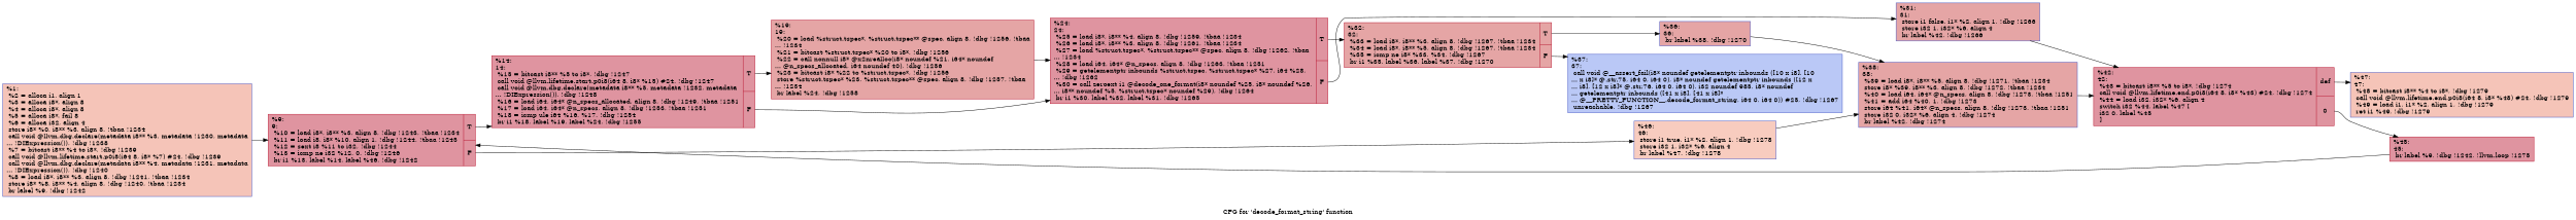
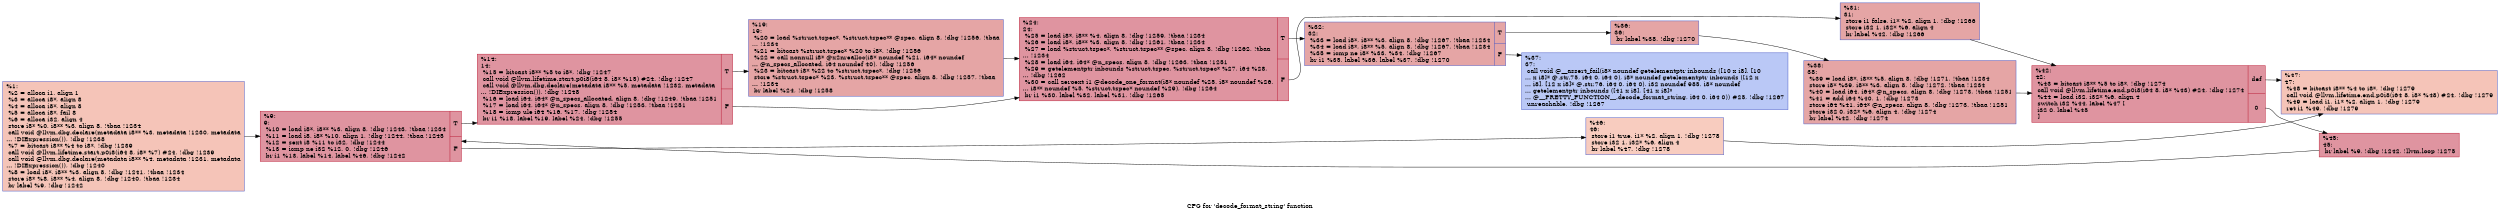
  digraph {
    label="CFG for 'decode_format_string' function"
    rankdir=LR
    node [color="#3d50c3ff" fillcolor="#b70d2870" shape=record style=filled]
    n1 [fillcolor="#e97a5f70" label="{%1:\l  %2 = alloca i1, align 1\l  %3 = alloca i8*, align 8\l  %4 = alloca i8*, align 8\l  %5 = alloca i8*, fail 8\l  %6 = alloca i32, align 4\l  store i8* %0, i8** %3, align 8, !tbaa !1234\l  call void @llvm.dbg.declare(metadata i8** %3, metadata !1230, metadata\l... !DIExpression()), !dbg !1238\l  %7 = bitcast i8** %4 to i8*, !dbg !1239\l  call void @llvm.lifetime.start.p0i8(i64 8, i8* %7) #24, !dbg !1239\l  call void @llvm.dbg.declare(metadata i8** %4, metadata !1231, metadata\l... !DIExpression()), !dbg !1240\l  %8 = load i8*, i8** %3, align 8, !dbg !1241, !tbaa !1234\l  store i8* %8, i8** %4, align 8, !dbg !1240, !tbaa !1234\l  br label %9, !dbg !1242\l}"]
    n2 [color="#b70d28ff" label="{%9:\l9:                                                \l  %10 = load i8*, i8** %3, align 8, !dbg !1243, !tbaa !1234\l  %11 = load i8, i8* %10, align 1, !dbg !1244, !tbaa !1245\l  %12 = sext i8 %11 to i32, !dbg !1244\l  %13 = icmp ne i32 %12, 0, !dbg !1246\l  br i1 %13, label %14, label %46, !dbg !1242\l|{<s0>T|<s1>F}}"]
    n3 [color="#b70d28ff" label="{%14:\l14:                                               \l  %15 = bitcast i8** %5 to i8*, !dbg !1247\l  call void @llvm.lifetime.start.p0i8(i64 8, i8* %15) #24, !dbg !1247\l  call void @llvm.dbg.declare(metadata i8** %5, metadata !1232, metadata\l... !DIExpression()), !dbg !1248\l  %16 = load i64, i64* @n_specs_allocated, align 8, !dbg !1249, !tbaa !1251\l  %17 = load i64, i64* @n_specs, align 8, !dbg !1253, !tbaa !1251\l  %18 = icmp ule i64 %16, %17, !dbg !1254\l  br i1 %18, label %19, label %24, !dbg !1255\l|{<s0>T|<s1>F}}"]
    n4 [fillcolor="#f08b6e70" label="{%46:\l46:                                               \l  store i1 true, i1* %2, align 1, !dbg !1278\l  store i32 1, i32* %6, align 4\l  br label %47, !dbg !1278\l}"]
-   n5 [color="#b70d28ff" fillcolor="#c5333470" label="{%19:\l19:                                               \l  %20 = load %struct.tspec*, %struct.tspec** @spec, align 8, !dbg !1256, !tbaa\l... !1234\l  %21 = bitcast %struct.tspec* %20 to i8*, !dbg !1256\l  %22 = call nonnull i8* @x2nrealloc(i8* noundef %21, i64* noundef\l... @n_specs_allocated, i64 noundef 40), !dbg !1256\l  %23 = bitcast i8* %22 to %struct.tspec*, !dbg !1256\l  store %struct.tspec* %23, %struct.tspec** @spec, align 8, !dbg !1257, !tbaa\l... !1234\l  br label %24, !dbg !1258\l}"]
+   n5 [fillcolor="#c5333470" label="{%19:\l19:                                               \l  %20 = load %struct.tspec*, %struct.tspec** @spec, align 8, !dbg !1256, !tbaa\l... !1234\l  %21 = bitcast %struct.tspec* %20 to i8*, !dbg !1256\l  %22 = call nonnull i8* @x2nrealloc(i8* noundef %21, i64* noundef\l... @n_specs_allocated, i64 noundef 40), !dbg !1256\l  %23 = bitcast i8* %22 to %struct.tspec*, !dbg !1256\l  store %struct.tspec* %23, %struct.tspec** @spec, align 8, !dbg !1257, !tbaa\l... !1234\l  br label %24, !dbg !1258\l}"]
    n6 [color="#b70d28ff" label="{%24:\l24:                                               \l  %25 = load i8*, i8** %4, align 8, !dbg !1259, !tbaa !1234\l  %26 = load i8*, i8** %3, align 8, !dbg !1261, !tbaa !1234\l  %27 = load %struct.tspec*, %struct.tspec** @spec, align 8, !dbg !1262, !tbaa\l... !1234\l  %28 = load i64, i64* @n_specs, align 8, !dbg !1263, !tbaa !1251\l  %29 = getelementptr inbounds %struct.tspec, %struct.tspec* %27, i64 %28,\l... !dbg !1262\l  %30 = call zeroext i1 @decode_one_format(i8* noundef %25, i8* noundef %26,\l... i8** noundef %5, %struct.tspec* noundef %29), !dbg !1264\l  br i1 %30, label %32, label %31, !dbg !1265\l|{<s0>T|<s1>F}}"]
    n7 [fillcolor="#e97a5f70" label="{%47:\l47:                                               \l  %48 = bitcast i8** %4 to i8*, !dbg !1279\l  call void @llvm.lifetime.end.p0i8(i64 8, i8* %48) #24, !dbg !1279\l  %49 = load i1, i1* %2, align 1, !dbg !1279\l  ret i1 %49, !dbg !1279\l}"]
-   n8 [color="#b70d28ff" fillcolor="#c5333470" label="{%32:\l32:                                               \l  %33 = load i8*, i8** %3, align 8, !dbg !1267, !tbaa !1234\l  %34 = load i8*, i8** %5, align 8, !dbg !1267, !tbaa !1234\l  %35 = icmp ne i8* %33, %34, !dbg !1267\l  br i1 %35, label %36, label %37, !dbg !1270\l|{<s0>T|<s1>F}}"]
+   n8 [fillcolor="#c5333470" label="{%32:\l32:                                               \l  %33 = load i8*, i8** %3, align 8, !dbg !1267, !tbaa !1234\l  %34 = load i8*, i8** %5, align 8, !dbg !1267, !tbaa !1234\l  %35 = icmp ne i8* %33, %34, !dbg !1267\l  br i1 %35, label %36, label %37, !dbg !1270\l|{<s0>T|<s1>F}}"]
    n9 [fillcolor="#c5333470" label="{%31:\l31:                                               \l  store i1 false, i1* %2, align 1, !dbg !1266\l  store i32 1, i32* %6, align 4\l  br label %42, !dbg !1266\l}"]
    n10 [fillcolor="#c5333470" label="{%36:\l36:                                               \l  br label %38, !dbg !1270\l}"]
    n11 [fillcolor="#6282ea70" label="{%37:\l37:                                               \l  call void @__assert_fail(i8* noundef getelementptr inbounds ([10 x i8], [10\l... x i8]* @.str.75, i64 0, i64 0), i8* noundef getelementptr inbounds ([12 x\l... i8], [12 x i8]* @.str.76, i64 0, i64 0), i32 noundef 985, i8* noundef\l... getelementptr inbounds ([41 x i8], [41 x i8]*\l... @__PRETTY_FUNCTION__.decode_format_string, i64 0, i64 0)) #25, !dbg !1267\l  unreachable, !dbg !1267\l}"]
    n12 [color="#b70d28ff" label="{%42:\l42:                                               \l  %43 = bitcast i8** %5 to i8*, !dbg !1274\l  call void @llvm.lifetime.end.p0i8(i64 8, i8* %43) #24, !dbg !1274\l  %44 = load i32, i32* %6, align 4\l  switch i32 %44, label %47 [\l    i32 0, label %45\l  ]\l|{<s0>def|<s1>0}}"]
    n13 [fillcolor="#c5333470" label="{%38:\l38:                                               \l  %39 = load i8*, i8** %5, align 8, !dbg !1271, !tbaa !1234\l  store i8* %39, i8** %3, align 8, !dbg !1272, !tbaa !1234\l  %40 = load i64, i64* @n_specs, align 8, !dbg !1273, !tbaa !1251\l  %41 = add i64 %40, 1, !dbg !1273\l  store i64 %41, i64* @n_specs, align 8, !dbg !1273, !tbaa !1251\l  store i32 0, i32* %6, align 4, !dbg !1274\l  br label %42, !dbg !1274\l}"]
    n14 [color="#b70d28ff" label="{%45:\l45:                                               \l  br label %9, !dbg !1242, !llvm.loop !1275\l}"]
    n1 -> n2
    n2 -> n3 [tailport=s0]
    n2 -> n4 [tailport=s1]
    n3 -> n5 [tailport=s0]
    n3 -> n6 [tailport=s1]
-   n4 -> n13
+   n4 -> n7
    n5 -> n6
    n6 -> n8 [tailport=s0]
    n6 -> n9 [tailport=s1]
    n8 -> n10 [tailport=s0]
    n8 -> n11 [tailport=s1]
    n9 -> n12
    n10 -> n13
    n12 -> n7 [tailport=s0]
    n12 -> n14 [tailport=s1]
    n13 -> n12
    n14 -> n2
  }
